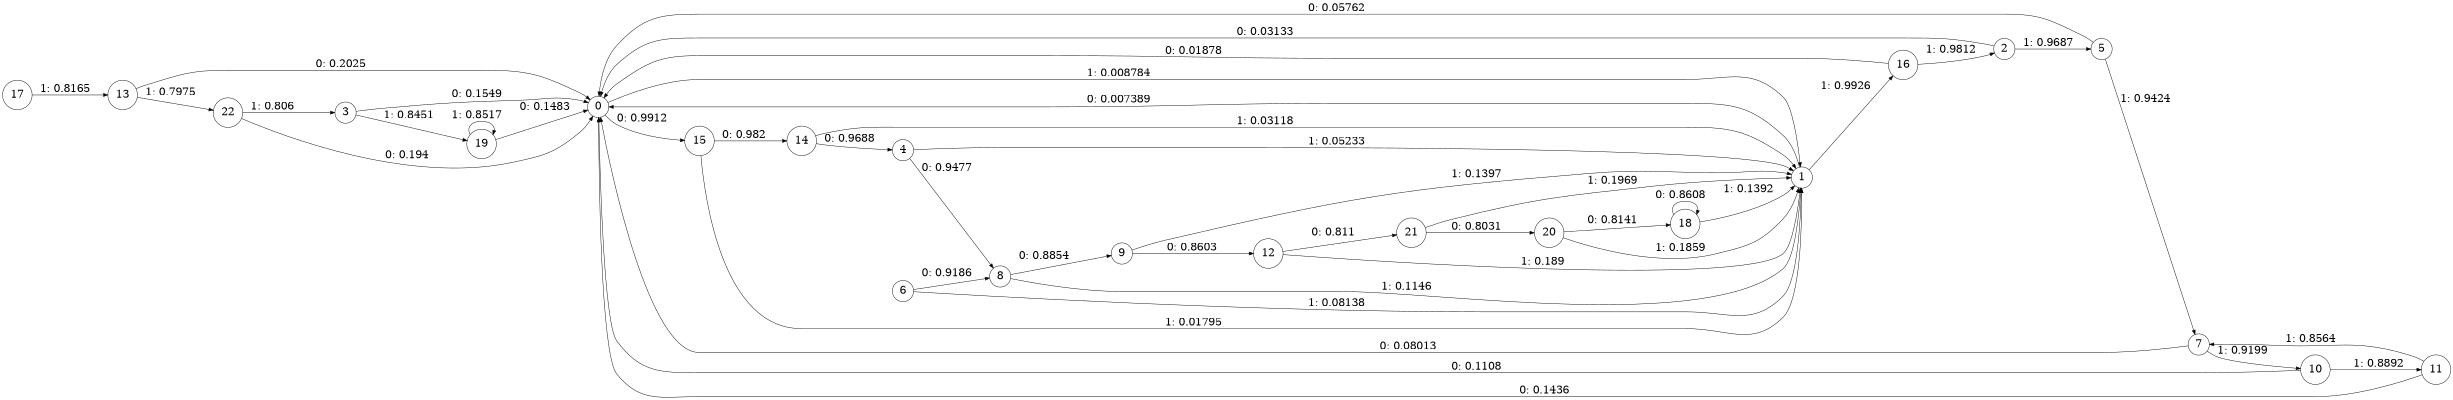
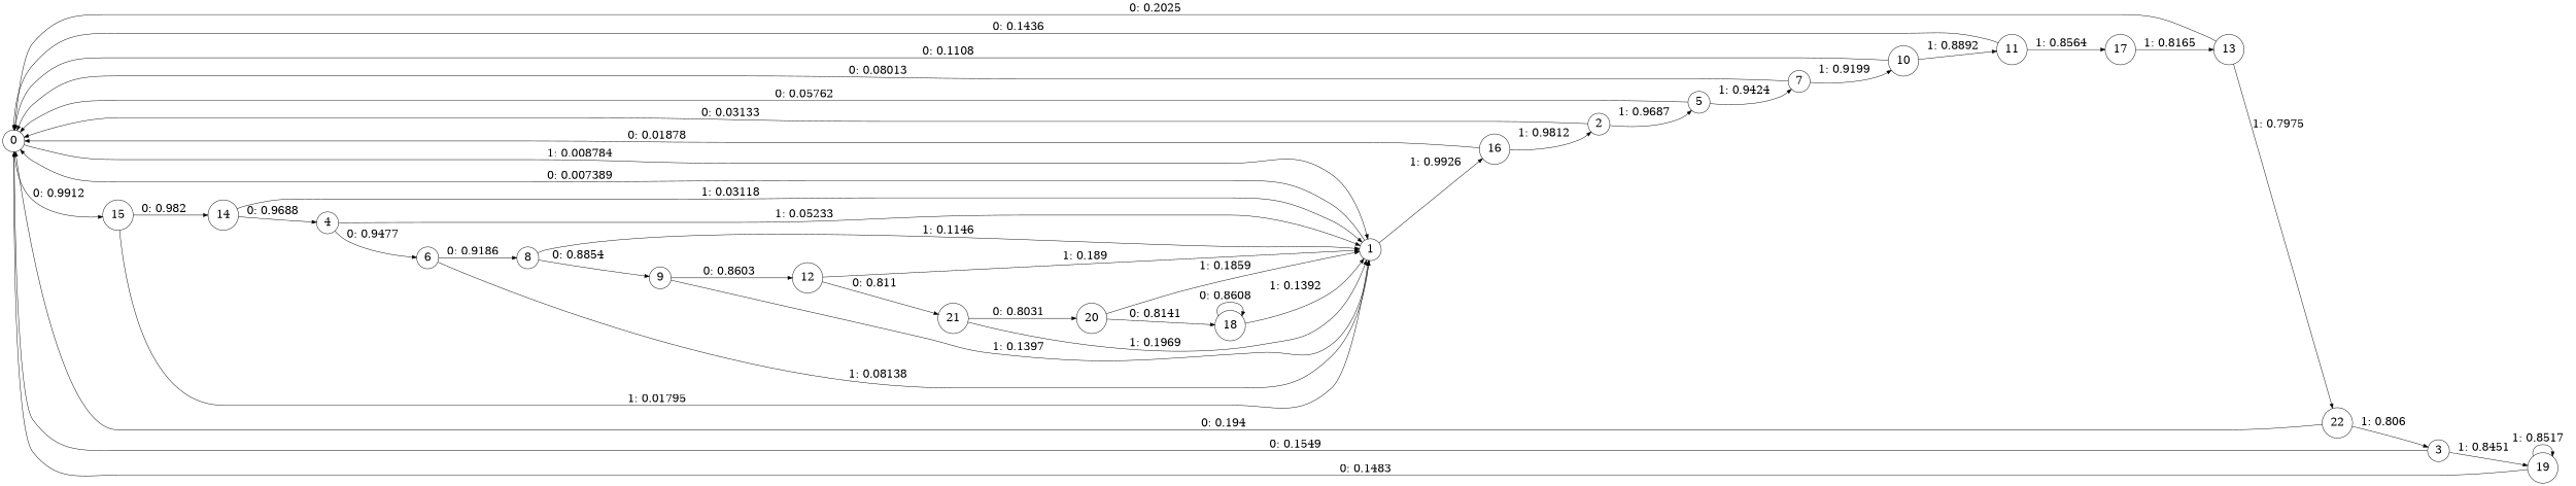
  digraph {
    rankdir=LR
    node [fontsize=24 shape=circle]
    edge [fontsize=24]
    0
    15
    1
    14
    16
    4
    2
    5
    7
    10
    3
    19
    6
    8
    9
    11
    12
    17
    21
    20
    13
    22
    18
    0 -> 15 [label="0: 0.9912   "]
    0 -> 1 [label="1: 0.008784  "]
    15 -> 1 [label="1: 0.01795  "]
    15 -> 14 [label="0: 0.982    "]
    1 -> 0 [label="0: 0.007389  "]
    1 -> 16 [label="1: 0.9926   "]
    14 -> 1 [label="1: 0.03118  "]
    14 -> 4 [label="0: 0.9688   "]
    16 -> 0 [label="0: 0.01878  "]
    16 -> 2 [label="1: 0.9812   "]
    4 -> 1 [label="1: 0.05233  "]
-   4 -> 8 [label="0: 0.9477   "]
+   4 -> 6 [label="0: 0.9477   "]
    2 -> 0 [label="0: 0.03133  "]
    2 -> 5 [label="1: 0.9687   "]
    5 -> 0 [label="0: 0.05762  "]
    5 -> 7 [label="1: 0.9424   "]
    7 -> 0 [label="0: 0.08013  "]
    7 -> 10 [label="1: 0.9199   "]
    10 -> 0 [label="0: 0.1108   "]
    10 -> 11 [label="1: 0.8892   "]
    3 -> 0 [label="0: 0.1549   "]
    3 -> 19 [label="1: 0.8451   "]
    19 -> 0 [label="0: 0.1483   "]
    19 -> 19 [label="1: 0.8517   "]
    6 -> 1 [label="1: 0.08138  "]
    6 -> 8 [label="0: 0.9186   "]
    8 -> 1 [label="1: 0.1146   "]
    8 -> 9 [label="0: 0.8854   "]
    9 -> 1 [label="1: 0.1397   "]
    9 -> 12 [label="0: 0.8603   "]
    11 -> 0 [label="0: 0.1436   "]
-   11 -> 7 [label="1: 0.8564   "]
+   11 -> 17 [label="1: 0.8564   "]
    12 -> 1 [label="1: 0.189    "]
    12 -> 21 [label="0: 0.811    "]
    17 -> 13 [label="1: 0.8165   "]
    21 -> 1 [label="1: 0.1969   "]
    21 -> 20 [label="0: 0.8031   "]
    20 -> 1 [label="1: 0.1859   "]
    20 -> 18 [label="0: 0.8141   "]
    13 -> 0 [label="0: 0.2025   "]
    13 -> 22 [label="1: 0.7975   "]
    22 -> 0 [label="0: 0.194    "]
    22 -> 3 [label="1: 0.806    "]
    18 -> 1 [label="1: 0.1392   "]
    18 -> 18 [label="0: 0.8608   "]
  }
